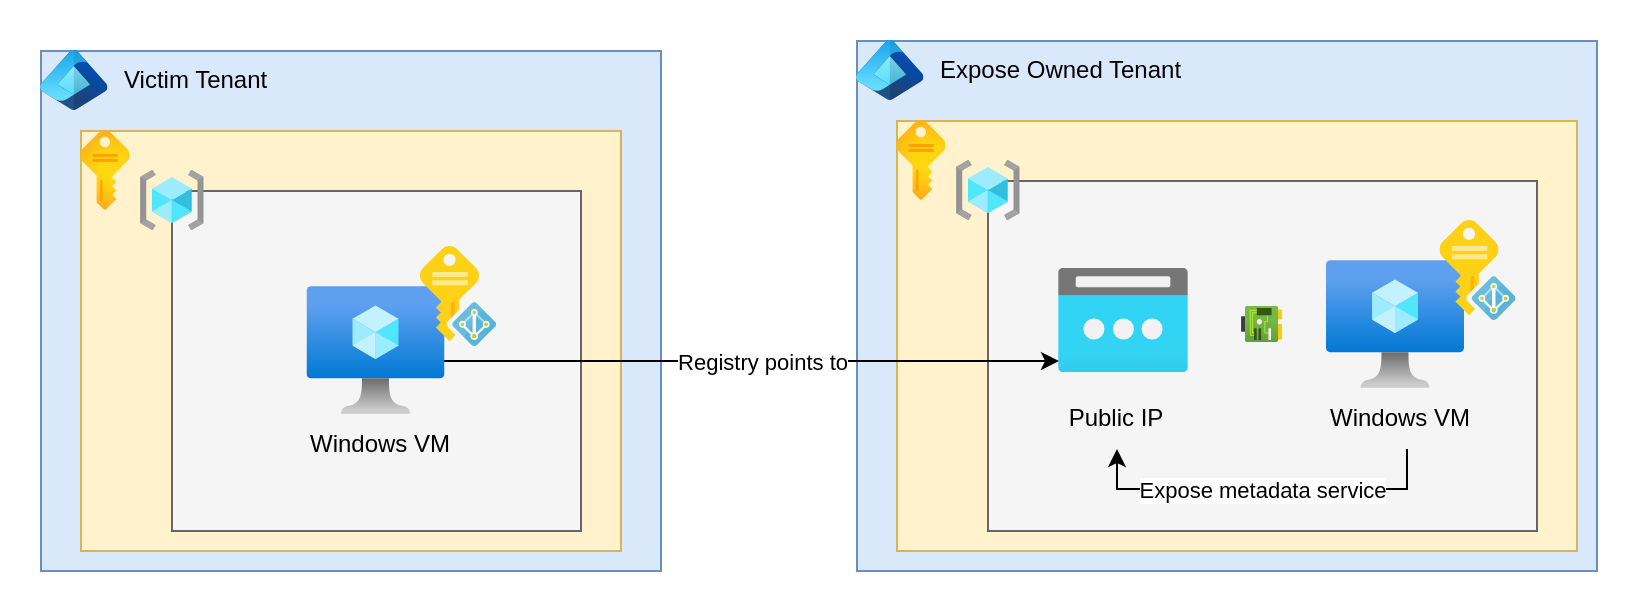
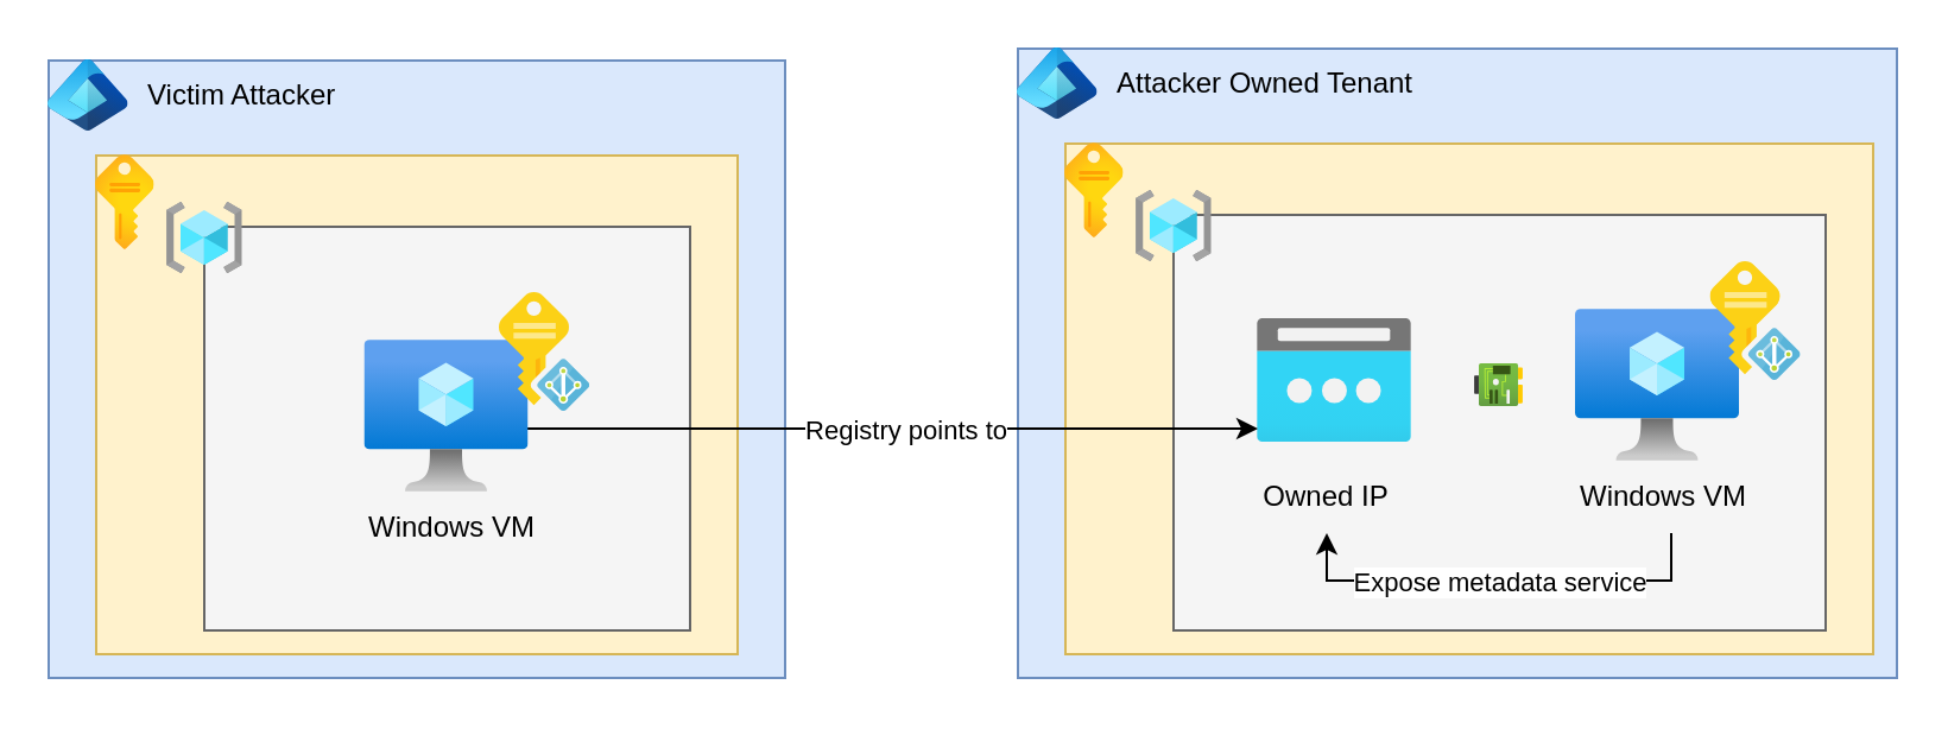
  <mxCell id="0" />
  <mxCell id="1" parent="0" />
  <mxCell id="2" value="" style="rounded=0;whiteSpace=wrap;html=1;fillColor=#dae8fc;strokeColor=#6c8ebf;" vertex="1" parent="1"><mxGeometry x="20" y="25" width="310" height="260" as="geometry" /></mxCell>
- <mxCell id="3" value="Victim Tenant" style="text;html=1;align=left;verticalAlign=middle;whiteSpace=wrap;rounded=0;" vertex="1" parent="1"><mxGeometry x="60" y="25" width="130" height="30" as="geometry" /></mxCell>
+ <mxCell id="3" value="Victim Attacker" style="text;html=1;align=left;verticalAlign=middle;whiteSpace=wrap;rounded=0;" vertex="1" parent="1"><mxGeometry x="60" y="25" width="130" height="30" as="geometry" /></mxCell>
  <mxCell id="4" value="" style="image;aspect=fixed;html=1;points=[];align=center;fontSize=12;image=img/lib/azure2/other/Entra_Identity.svg;" vertex="1" parent="1"><mxGeometry x="20" y="25" width="33.75" height="30" as="geometry" /></mxCell>
  <mxCell id="5" value="" style="rounded=0;whiteSpace=wrap;html=1;fillColor=#fff2cc;strokeColor=#d6b656;" vertex="1" parent="1"><mxGeometry x="40" y="65" width="270" height="210" as="geometry" /></mxCell>
  <mxCell id="6" value="" style="image;aspect=fixed;html=1;points=[];align=center;fontSize=12;image=img/lib/azure2/general/Subscriptions.svg;" vertex="1" parent="1"><mxGeometry x="40" y="65" width="24.79" height="40" as="geometry" /></mxCell>
  <mxCell id="7" value="" style="rounded=0;whiteSpace=wrap;html=1;fillColor=#f5f5f5;strokeColor=#666666;fontColor=#333333;" vertex="1" parent="1"><mxGeometry x="85.5" y="95" width="204.5" height="170" as="geometry" /></mxCell>
  <mxCell id="8" value="" style="image;aspect=fixed;html=1;points=[];align=center;fontSize=12;image=img/lib/azure2/general/Resource_Groups.svg;" vertex="1" parent="1"><mxGeometry x="70" y="85" width="31.88" height="30" as="geometry" /></mxCell>
  <mxCell id="9" value="Windows VM" style="text;html=1;align=left;verticalAlign=middle;whiteSpace=wrap;rounded=0;" vertex="1" parent="1"><mxGeometry x="153.25" y="207" width="80" height="30" as="geometry" /></mxCell>
  <mxCell id="10" value="" style="rounded=0;whiteSpace=wrap;html=1;fillColor=#dae8fc;strokeColor=#6c8ebf;" vertex="1" parent="1"><mxGeometry x="428" y="20" width="370" height="265" as="geometry" /></mxCell>
- <mxCell id="11" value="Expose Owned Tenant" style="text;html=1;align=left;verticalAlign=middle;whiteSpace=wrap;rounded=0;" vertex="1" parent="1"><mxGeometry x="468" y="20" width="130" height="30" as="geometry" /></mxCell>
+ <mxCell id="11" value="Attacker Owned Tenant" style="text;html=1;align=left;verticalAlign=middle;whiteSpace=wrap;rounded=0;" vertex="1" parent="1"><mxGeometry x="468" y="20" width="130" height="30" as="geometry" /></mxCell>
  <mxCell id="12" value="" style="image;aspect=fixed;html=1;points=[];align=center;fontSize=12;image=img/lib/azure2/other/Entra_Identity.svg;" vertex="1" parent="1"><mxGeometry x="428" y="20" width="33.75" height="30" as="geometry" /></mxCell>
  <mxCell id="13" value="" style="rounded=0;whiteSpace=wrap;html=1;fillColor=#fff2cc;strokeColor=#d6b656;" vertex="1" parent="1"><mxGeometry x="448" y="60" width="340" height="215" as="geometry" /></mxCell>
  <mxCell id="14" value="" style="image;aspect=fixed;html=1;points=[];align=center;fontSize=12;image=img/lib/azure2/general/Subscriptions.svg;" vertex="1" parent="1"><mxGeometry x="448" y="60" width="24.79" height="40" as="geometry" /></mxCell>
  <mxCell id="15" value="" style="rounded=0;whiteSpace=wrap;html=1;fillColor=#f5f5f5;strokeColor=#666666;fontColor=#333333;" vertex="1" parent="1"><mxGeometry x="493.5" y="90" width="274.5" height="175" as="geometry" /></mxCell>
  <mxCell id="16" value="" style="image;aspect=fixed;html=1;points=[];align=center;fontSize=12;image=img/lib/azure2/general/Resource_Groups.svg;" vertex="1" parent="1"><mxGeometry x="478" y="80" width="31.88" height="30" as="geometry" /></mxCell>
  <mxCell id="17" value="" style="image;aspect=fixed;html=1;points=[];align=center;fontSize=12;image=img/lib/azure2/compute/Virtual_Machine.svg;" vertex="1" parent="1"><mxGeometry x="663" y="130" width="69" height="64" as="geometry" /></mxCell>
  <mxCell id="18" style="edgeStyle=orthogonalEdgeStyle;rounded=0;orthogonalLoop=1;jettySize=auto;html=1;entryX=0.5;entryY=1;entryDx=0;entryDy=0;exitX=0.5;exitY=1;exitDx=0;exitDy=0;" edge="1" parent="1" source="20" target="24"><mxGeometry relative="1" as="geometry" /></mxCell>
  <mxCell id="19" value="Expose metadata service" style="edgeLabel;html=1;align=center;verticalAlign=middle;resizable=0;points=[];" vertex="1" connectable="0" parent="18"><mxGeometry relative="1" as="geometry"><mxPoint as="offset" /></mxGeometry></mxCell>
  <mxCell id="20" value="Windows VM" style="text;html=1;align=left;verticalAlign=middle;whiteSpace=wrap;rounded=0;" vertex="1" parent="1"><mxGeometry x="663" y="194" width="80" height="30" as="geometry" /></mxCell>
  <mxCell id="21" value="" style="image;sketch=0;aspect=fixed;html=1;points=[];align=center;fontSize=12;image=img/lib/mscae/Managed_Identities.svg;" vertex="1" parent="1"><mxGeometry x="719.75" y="110" width="38" height="50" as="geometry" /></mxCell>
  <mxCell id="22" value="" style="image;aspect=fixed;html=1;points=[];align=center;fontSize=12;image=img/lib/azure2/networking/Public_IP_Addresses.svg;" vertex="1" parent="1"><mxGeometry x="529" y="134" width="65" height="52" as="geometry" /></mxCell>
  <mxCell id="23" value="" style="image;aspect=fixed;html=1;points=[];align=center;fontSize=12;image=img/lib/azure2/networking/Network_Interfaces.svg;" vertex="1" parent="1"><mxGeometry x="620.55" y="153" width="20.4" height="18" as="geometry" /></mxCell>
- <mxCell id="24" value="Public IP" style="text;html=1;align=center;verticalAlign=middle;whiteSpace=wrap;rounded=0;" vertex="1" parent="1"><mxGeometry x="518" y="194" width="80" height="30" as="geometry" /></mxCell>
+ <mxCell id="24" value="Owned IP" style="text;html=1;align=center;verticalAlign=middle;whiteSpace=wrap;rounded=0;" vertex="1" parent="1"><mxGeometry x="518" y="194" width="80" height="30" as="geometry" /></mxCell>
  <mxCell id="25" style="edgeStyle=orthogonalEdgeStyle;rounded=0;orthogonalLoop=1;jettySize=auto;html=1;exitX=0.938;exitY=0.547;exitDx=0;exitDy=0;exitPerimeter=0;" edge="1" parent="1" source="27" target="22"><mxGeometry relative="1" as="geometry"><Array as="points"><mxPoint x="218" y="180" /></Array></mxGeometry></mxCell>
  <mxCell id="26" value="Registry points to" style="edgeLabel;html=1;align=center;verticalAlign=middle;resizable=0;points=[];" vertex="1" connectable="0" parent="25"><mxGeometry x="-0.164" y="1" relative="1" as="geometry"><mxPoint x="33" y="1" as="offset" /></mxGeometry></mxCell>
  <mxCell id="27" value="" style="image;aspect=fixed;html=1;points=[];align=center;fontSize=12;image=img/lib/azure2/compute/Virtual_Machine.svg;" vertex="1" parent="1"><mxGeometry x="153.25" y="143" width="69" height="64" as="geometry" /></mxCell>
  <mxCell id="28" value="" style="image;sketch=0;aspect=fixed;html=1;points=[];align=center;fontSize=12;image=img/lib/mscae/Managed_Identities.svg;" vertex="1" parent="1"><mxGeometry x="210" y="123" width="38" height="50" as="geometry" /></mxCell>
